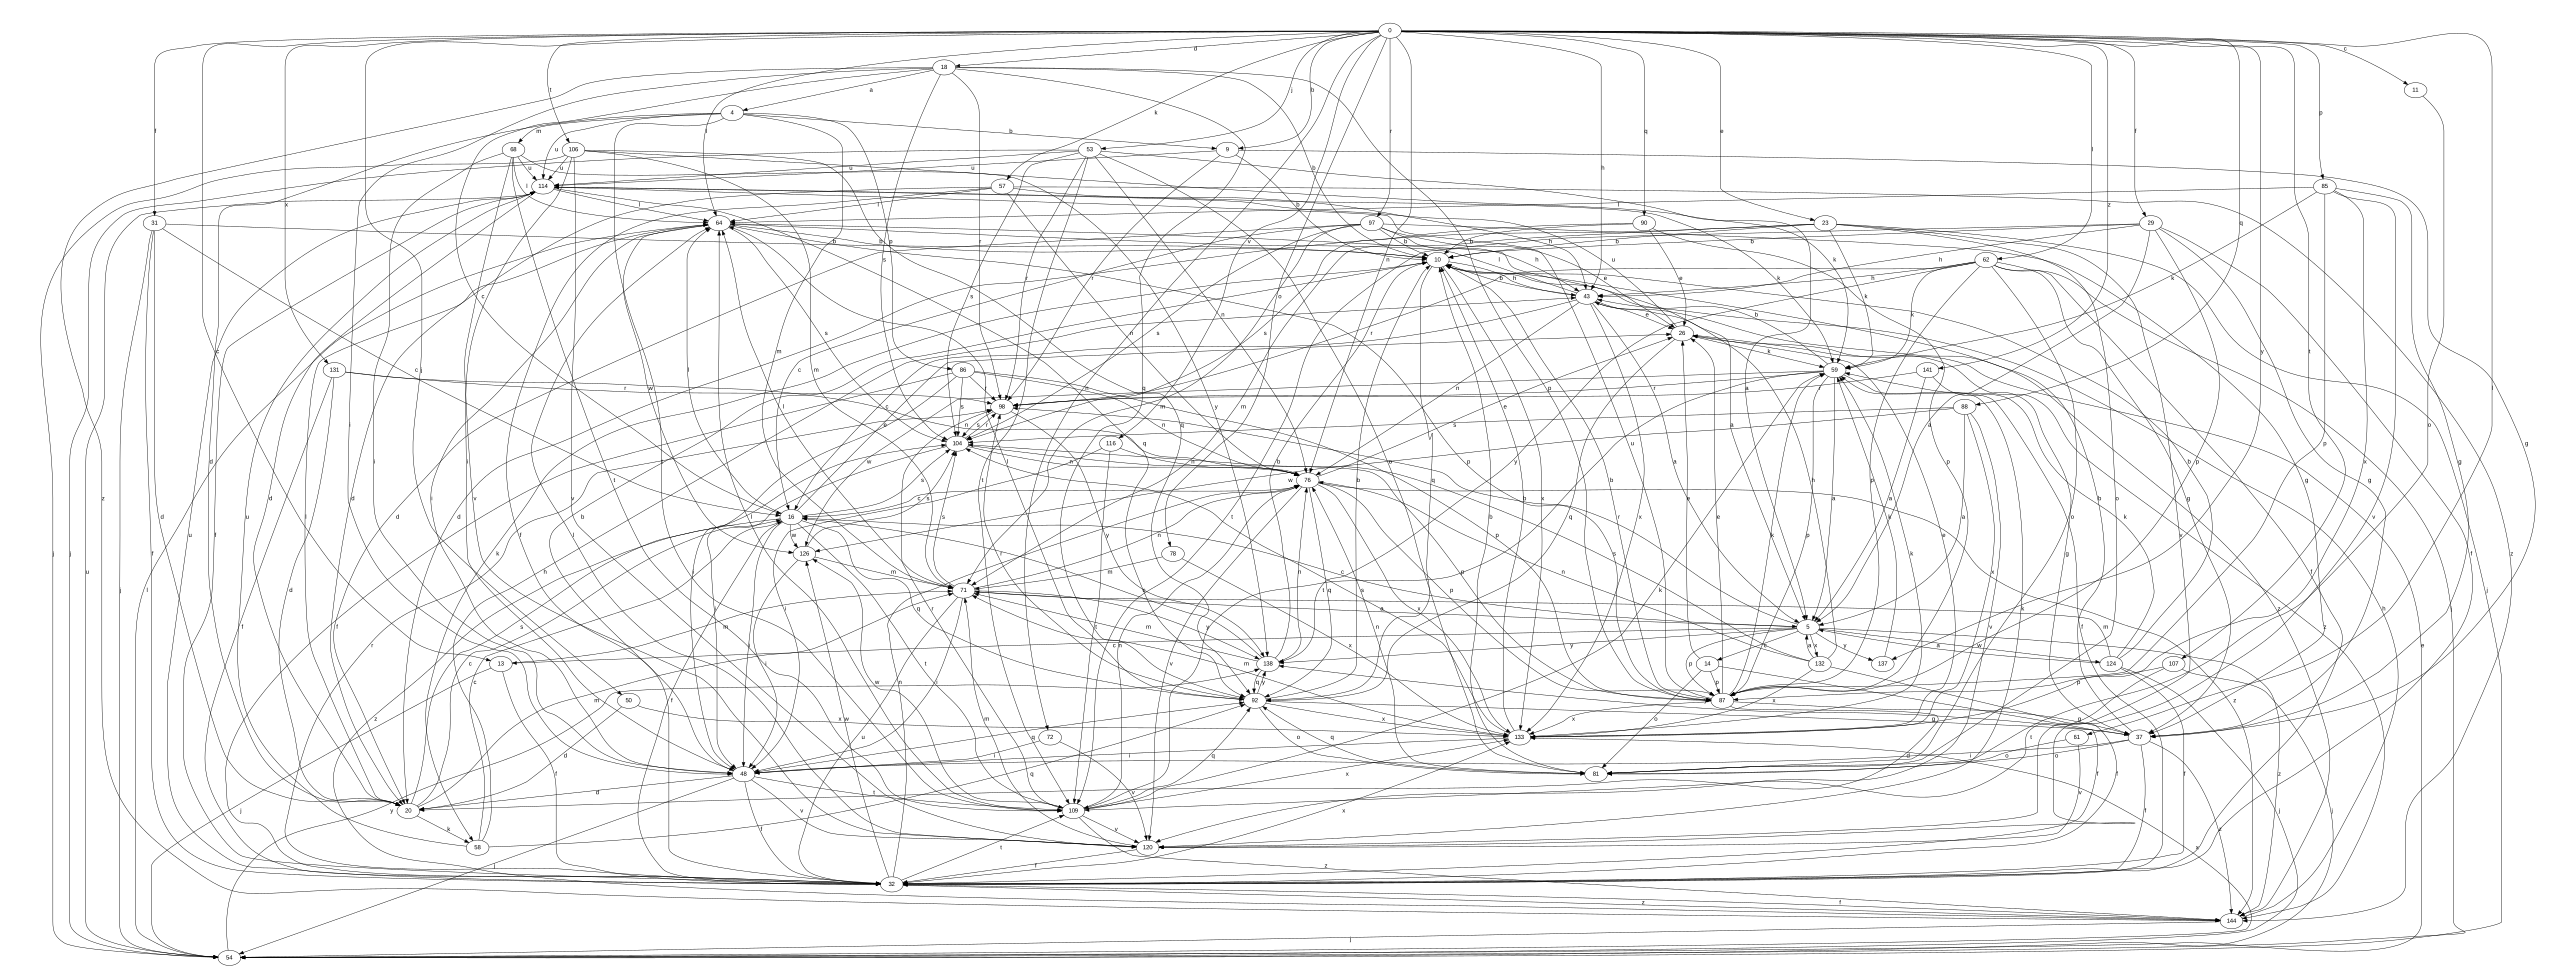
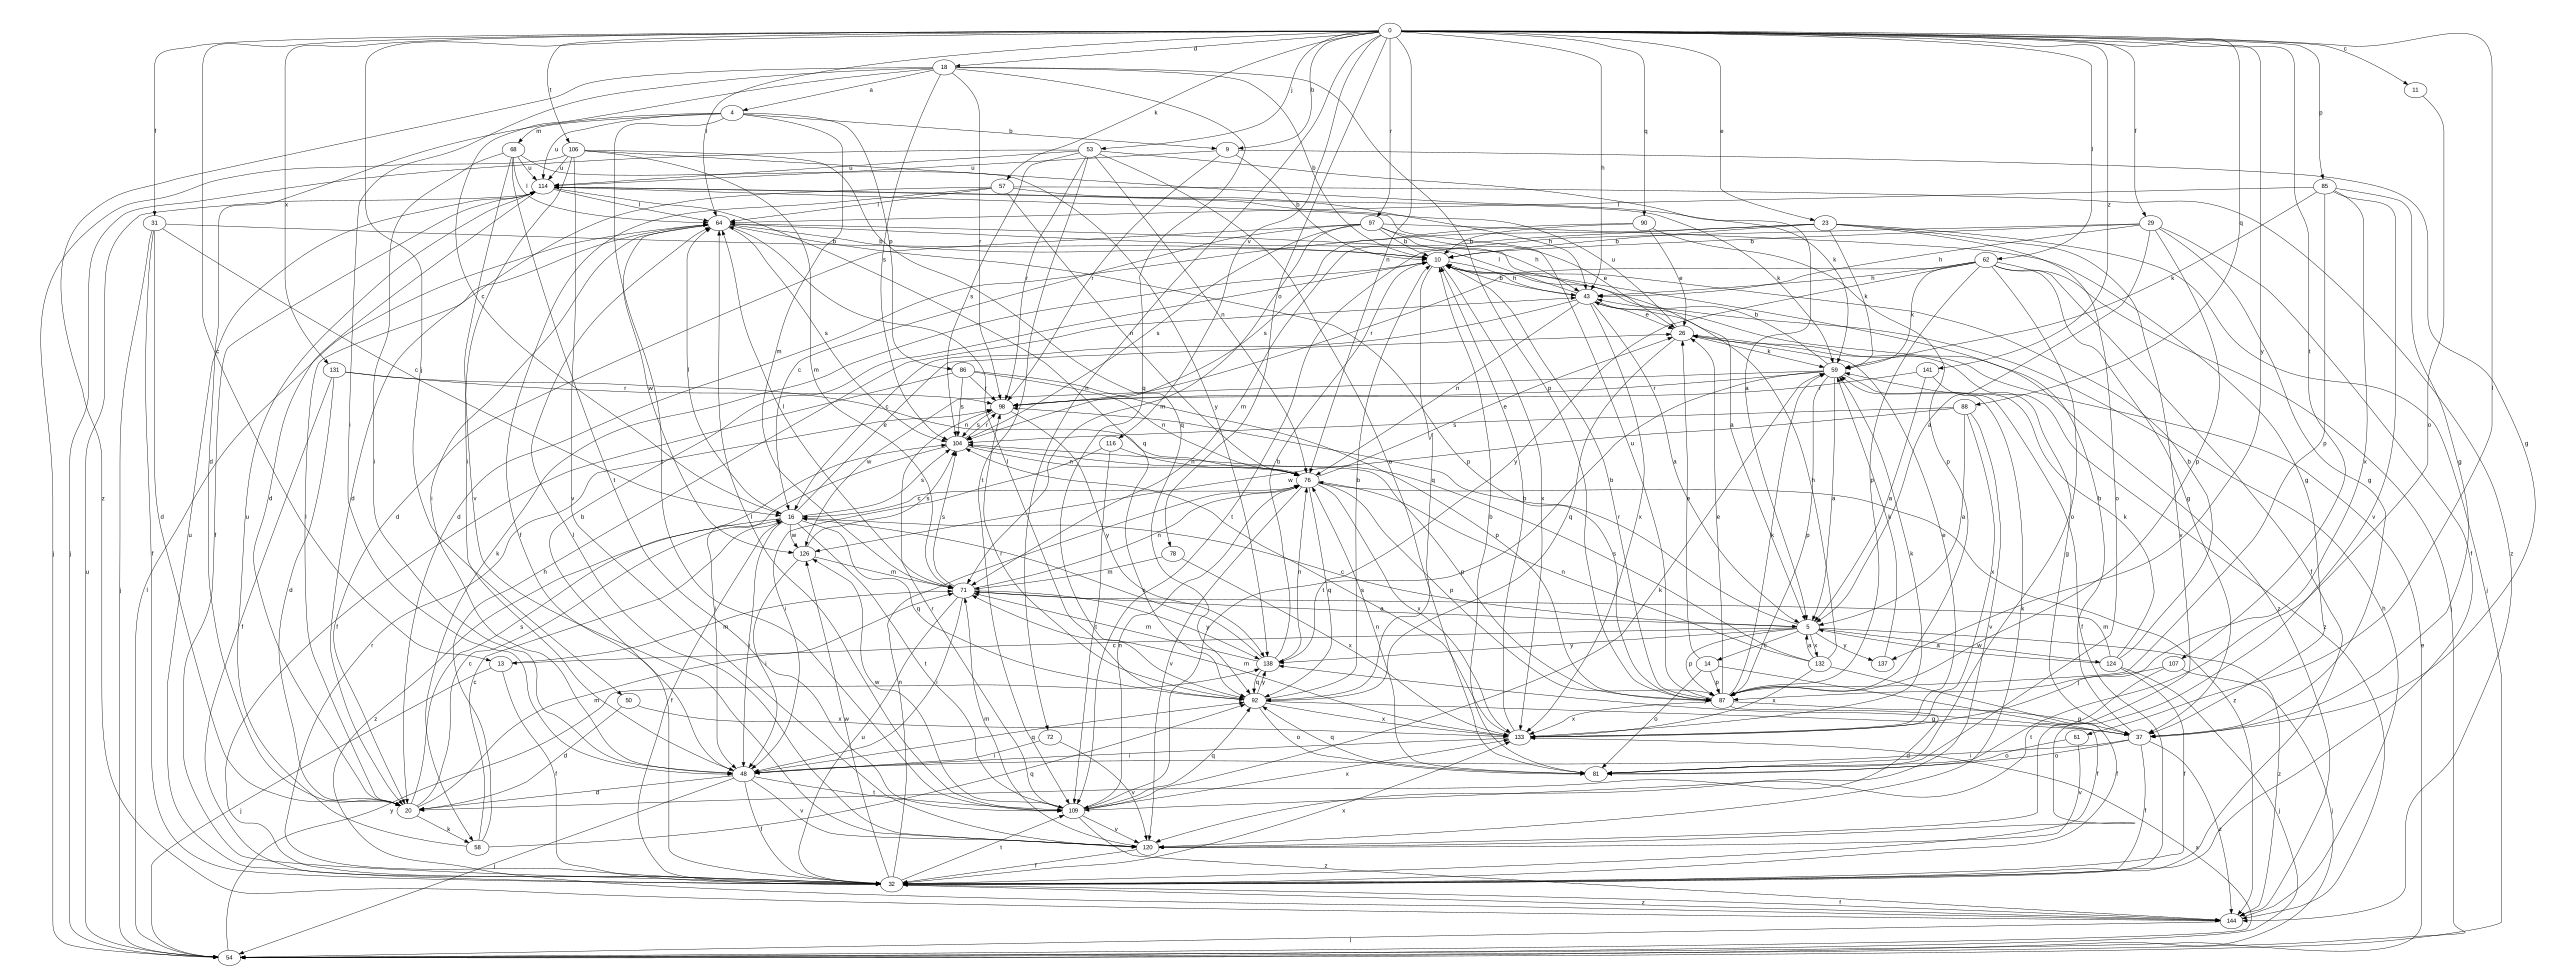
  strict digraph {
    fontname="Liberation Sans"
    node [fontname="Liberation Sans"]
    edge [fontname="Liberation Sans"]
    0
    9
    11
    13
    18
    23
    29
    31
    43
    50
    53
    57
    61
    62
    64
    72
    76
    78
    85
    88
    90
    97
    106
    107
    116
    131
    137
    141
    114
    98
    10
    37
    81
    71
    32
    54
    4
    16
    87
    144
    92
    48
    104
    20
    59
    120
    109
    5
    133
    26
    138
    126
    68
    86
    58
    14
    124
    132
    0 -> 9 [label=b]
    0 -> 11 [label=c]
    0 -> 13 [label=c]
    0 -> 18 [label=d]
    0 -> 23 [label=e]
    0 -> 29 [label=f]
    0 -> 31 [label=f]
    0 -> 43 [label=h]
    0 -> 50 [label=j]
    0 -> 53 [label=j]
    0 -> 57 [label=k]
    0 -> 61 [label=l]
    0 -> 62 [label=l]
    0 -> 64 [label=l]
    0 -> 72 [label=n]
    0 -> 76 [label=n]
    0 -> 78 [label=o]
    0 -> 85 [label=p]
    0 -> 88 [label=q]
    0 -> 90 [label=q]
    0 -> 97 [label=r]
    0 -> 106 [label=t]
    0 -> 107 [label=t]
    0 -> 116 [label=v]
    0 -> 131 [label=x]
    0 -> 137 [label=y]
    0 -> 141 [label=z]
    9 -> 114 [label=u]
    9 -> 98 [label=r]
    9 -> 10 [label=b]
    9 -> 37 [label=g]
    11 -> 81 [label=o]
    13 -> 71 [label=m]
    13 -> 32 [label=f]
    13 -> 54 [label=j]
    18 -> 98 [label=r]
    18 -> 10 [label=b]
    18 -> 4 [label=a]
    18 -> 16 [label=c]
    18 -> 87 [label=p]
    18 -> 144 [label=z]
    18 -> 92 [label=q]
    18 -> 48 [label=i]
    18 -> 104 [label=s]
    23 -> 10 [label=b]
    23 -> 81 [label=o]
    23 -> 71 [label=m]
    23 -> 54 [label=j]
    23 -> 20 [label=d]
    23 -> 59 [label=k]
    23 -> 120 [label=v]
    29 -> 43 [label=h]
    29 -> 10 [label=b]
    29 -> 37 [label=g]
    29 -> 32 [label=f]
    29 -> 87 [label=p]
    29 -> 109 [label=t]
    29 -> 5 [label=a]
    31 -> 10 [label=b]
    31 -> 32 [label=f]
    31 -> 54 [label=j]
    31 -> 16 [label=c]
    31 -> 20 [label=d]
    43 -> 64 [label=l]
    43 -> 76 [label=n]
    43 -> 10 [label=b]
    43 -> 16 [label=c]
    43 -> 144 [label=z]
    43 -> 5 [label=a]
    43 -> 133 [label=x]
    43 -> 26 [label=e]
    50 -> 20 [label=d]
    50 -> 133 [label=x]
    53 -> 76 [label=n]
    53 -> 114 [label=u]
    53 -> 98 [label=r]
    53 -> 81 [label=o]
    53 -> 54 [label=j]
    53 -> 104 [label=s]
    53 -> 109 [label=t]
    53 -> 5 [label=a]
    57 -> 43 [label=h]
    57 -> 64 [label=l]
    57 -> 76 [label=n]
    57 -> 32 [label=f]
    57 -> 144 [label=z]
    57 -> 20 [label=d]
    61 -> 81 [label=o]
    61 -> 120 [label=v]
    62 -> 43 [label=h]
    62 -> 98 [label=r]
    62 -> 37 [label=g]
    62 -> 81 [label=o]
    62 -> 32 [label=f]
    62 -> 54 [label=j]
    62 -> 87 [label=p]
    62 -> 59 [label=k]
    62 -> 138 [label=y]
    64 -> 10 [label=b]
    64 -> 87 [label=p]
    64 -> 48 [label=i]
    64 -> 104 [label=s]
    64 -> 5 [label=a]
    64 -> 126 [label=w]
    72 -> 48 [label=i]
    72 -> 120 [label=v]
    76 -> 16 [label=c]
    76 -> 87 [label=p]
    76 -> 144 [label=z]
    76 -> 92 [label=q]
    76 -> 120 [label=v]
    76 -> 133 [label=x]
    76 -> 26 [label=e]
    78 -> 71 [label=m]
    78 -> 133 [label=x]
    85 -> 64 [label=l]
    85 -> 37 [label=g]
    85 -> 87 [label=p]
    85 -> 59 [label=k]
    85 -> 120 [label=v]
    85 -> 133 [label=x]
    88 -> 104 [label=s]
    88 -> 120 [label=v]
    88 -> 5 [label=a]
    88 -> 133 [label=x]
    88 -> 126 [label=w]
    90 -> 10 [label=b]
    90 -> 87 [label=p]
    90 -> 104 [label=s]
    90 -> 26 [label=e]
    97 -> 43 [label=h]
    97 -> 10 [label=b]
    97 -> 37 [label=g]
    97 -> 71 [label=m]
    97 -> 16 [label=c]
    97 -> 104 [label=s]
    97 -> 20 [label=d]
    97 -> 26 [label=e]
    106 -> 114 [label=u]
    106 -> 71 [label=m]
    106 -> 54 [label=j]
    106 -> 92 [label=q]
    106 -> 48 [label=i]
    106 -> 59 [label=k]
    106 -> 120 [label=v]
    107 -> 54 [label=j]
-   107 -> 87 [label=p]
+   107 -> 87 [label=j]
    107 -> 109 [label=t]
    116 -> 76 [label=n]
    116 -> 48 [label=i]
    116 -> 109 [label=t]
    131 -> 76 [label=n]
    131 -> 98 [label=r]
    131 -> 32 [label=f]
    131 -> 20 [label=d]
    137 -> 59 [label=k]
    141 -> 98 [label=r]
    141 -> 37 [label=g]
    141 -> 5 [label=a]
    114 -> 64 [label=l]
    114 -> 32 [label=f]
    114 -> 92 [label=q]
    114 -> 20 [label=d]
    114 -> 59 [label=k]
    98 -> 104 [label=s]
    98 -> 138 [label=y]
    10 -> 43 [label=h]
    10 -> 92 [label=q]
    10 -> 133 [label=x]
    10 -> 58 [label=k]
    37 -> 10 [label=b]
    37 -> 81 [label=o]
    37 -> 32 [label=f]
    37 -> 144 [label=z]
    37 -> 48 [label=i]
    37 -> 138 [label=y]
    81 -> 76 [label=n]
    81 -> 10 [label=b]
    81 -> 92 [label=q]
    71 -> 64 [label=l]
    71 -> 76 [label=n]
    71 -> 32 [label=u]
    71 -> 48 [label=i]
    71 -> 104 [label=s]
    71 -> 5 [label=a]
    71 -> 138 [label=y]
    32 -> 76 [label=n]
    32 -> 114 [label=u]
    32 -> 98 [label=r]
    32 -> 144 [label=z]
    32 -> 109 [label=t]
    32 -> 133 [label=x]
    32 -> 126 [label=w]
    54 -> 64 [label=l]
    54 -> 114 [label=u]
    54 -> 133 [label=x]
    54 -> 26 [label=e]
    54 -> 138 [label=y]
    4 -> 9 [label=b]
    4 -> 114 [label=u]
    4 -> 71 [label=m]
    4 -> 20 [label=d]
    4 -> 109 [label=t]
    4 -> 68 [label=m]
    4 -> 86 [label=p]
    16 -> 64 [label=l]
    16 -> 32 [label=f]
    16 -> 144 [label=z]
    16 -> 92 [label=q]
    16 -> 48 [label=i]
    16 -> 104 [label=s]
    16 -> 109 [label=t]
    16 -> 26 [label=e]
    16 -> 126 [label=w]
    87 -> 114 [label=u]
    87 -> 10 [label=b]
    87 -> 37 [label=g]
    87 -> 20 [label=d]
    87 -> 59 [label=k]
    87 -> 133 [label=x]
    87 -> 26 [label=e]
    144 -> 43 [label=h]
    144 -> 32 [label=f]
    144 -> 54 [label=j]
    92 -> 64 [label=l]
    92 -> 98 [label=r]
    92 -> 10 [label=b]
    92 -> 37 [label=g]
    92 -> 81 [label=o]
    92 -> 133 [label=x]
    92 -> 138 [label=y]
    48 -> 10 [label=b]
    48 -> 32 [label=f]
    48 -> 54 [label=j]
    48 -> 92 [label=q]
    48 -> 20 [label=d]
    48 -> 120 [label=v]
    48 -> 109 [label=t]
    104 -> 76 [label=n]
    104 -> 98 [label=r]
    104 -> 87 [label=p]
    104 -> 48 [label=i]
    20 -> 64 [label=l]
    20 -> 71 [label=m]
    20 -> 16 [label=c]
    20 -> 104 [label=s]
    20 -> 58 [label=k]
    59 -> 98 [label=r]
    59 -> 10 [label=b]
    59 -> 32 [label=f]
    59 -> 87 [label=p]
    59 -> 109 [label=t]
    59 -> 5 [label=a]
    59 -> 126 [label=w]
    120 -> 64 [label=l]
    120 -> 71 [label=m]
    120 -> 32 [label=f]
    120 -> 59 [label=k]
    109 -> 64 [label=l]
    109 -> 76 [label=n]
    109 -> 98 [label=r]
    109 -> 144 [label=z]
    109 -> 92 [label=q]
    109 -> 59 [label=k]
    109 -> 120 [label=v]
    109 -> 133 [label=x]
    109 -> 126 [label=w]
    5 -> 13 [label=c]
    5 -> 137 [label=y]
    5 -> 98 [label=r]
    5 -> 16 [label=c]
    5 -> 87 [label=p]
    5 -> 144 [label=z]
    5 -> 138 [label=y]
    5 -> 14 [label=c]
    5 -> 124 [label=w]
    5 -> 132 [label=x]
    133 -> 10 [label=b]
    133 -> 71 [label=m]
    133 -> 48 [label=i]
    133 -> 104 [label=s]
    133 -> 59 [label=k]
    133 -> 26 [label=e]
    26 -> 114 [label=u]
    26 -> 144 [label=z]
    26 -> 92 [label=q]
    26 -> 59 [label=k]
    138 -> 76 [label=n]
    138 -> 10 [label=b]
    138 -> 71 [label=m]
    138 -> 16 [label=c]
    138 -> 92 [label=q]
    126 -> 71 [label=m]
    126 -> 48 [label=i]
    126 -> 104 [label=s]
    68 -> 64 [label=l]
    68 -> 114 [label=u]
    68 -> 48 [label=i]
    68 -> 120 [label=v]
    68 -> 109 [label=t]
    68 -> 138 [label=y]
    86 -> 76 [label=n]
    86 -> 98 [label=r]
    86 -> 32 [label=f]
    86 -> 87 [label=p]
-   86 -> 48 [label=i]
    86 -> 104 [label=s]
    58 -> 43 [label=h]
    58 -> 114 [label=u]
    58 -> 16 [label=c]
    58 -> 92 [label=q]
    14 -> 81 [label=o]
    14 -> 32 [label=f]
    14 -> 87 [label=p]
    14 -> 26 [label=e]
    124 -> 10 [label=b]
    124 -> 71 [label=m]
    124 -> 32 [label=f]
    124 -> 54 [label=j]
    124 -> 59 [label=k]
    124 -> 5 [label=a]
    132 -> 43 [label=h]
    132 -> 76 [label=n]
    132 -> 32 [label=f]
    132 -> 104 [label=s]
    132 -> 5 [label=a]
    132 -> 133 [label=x]
  }
